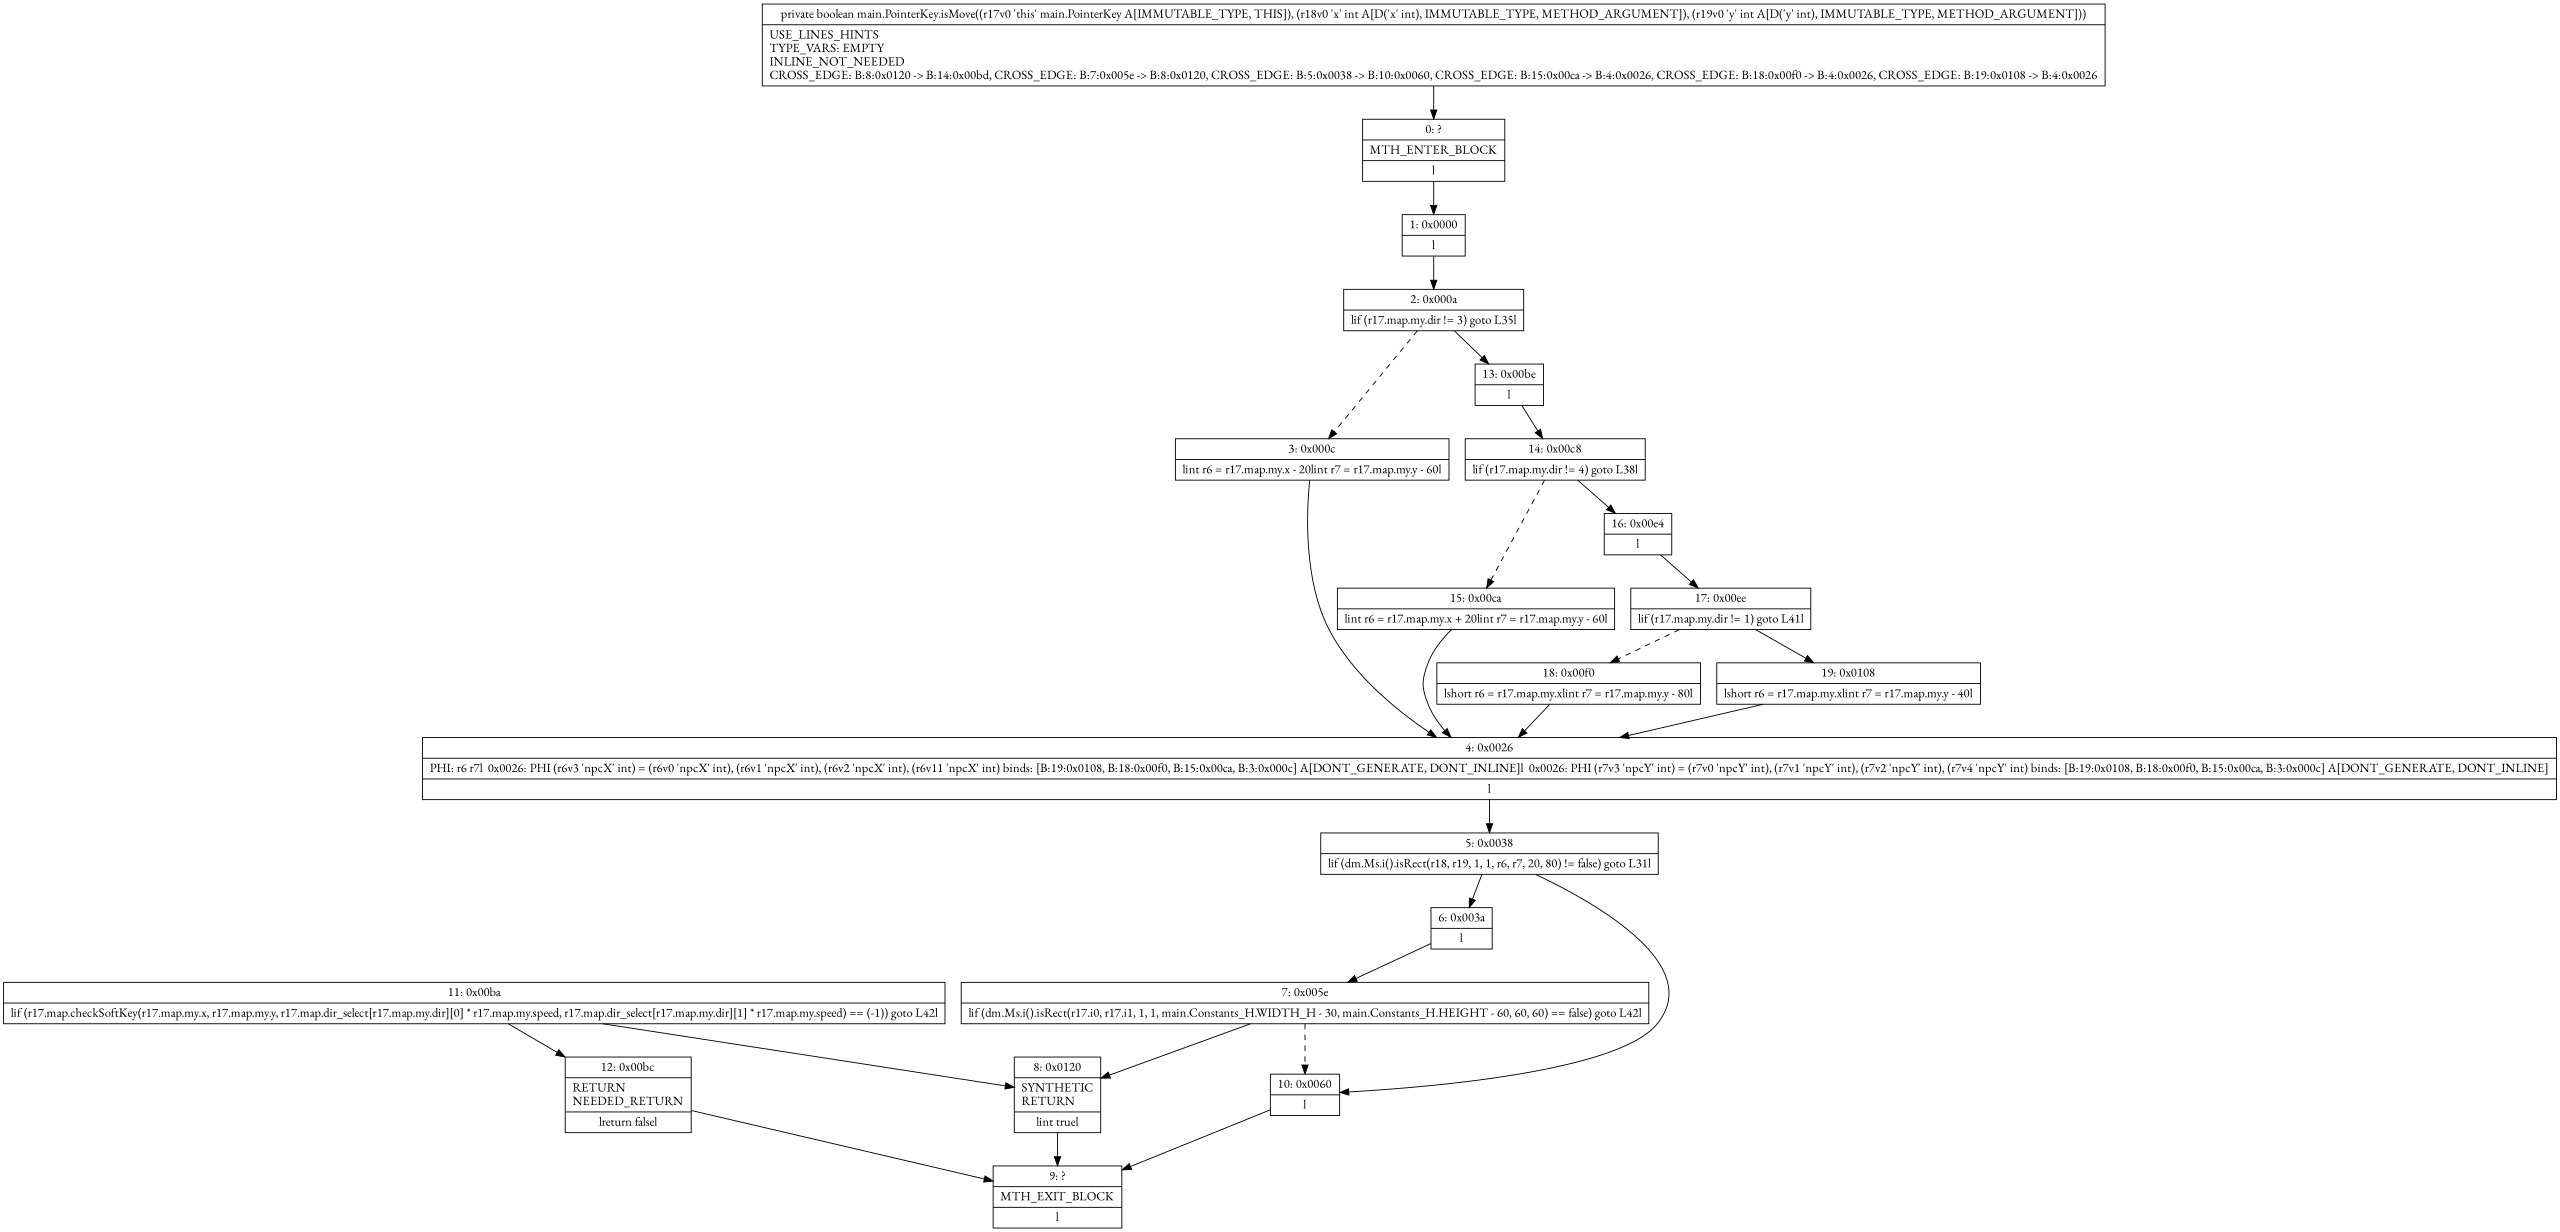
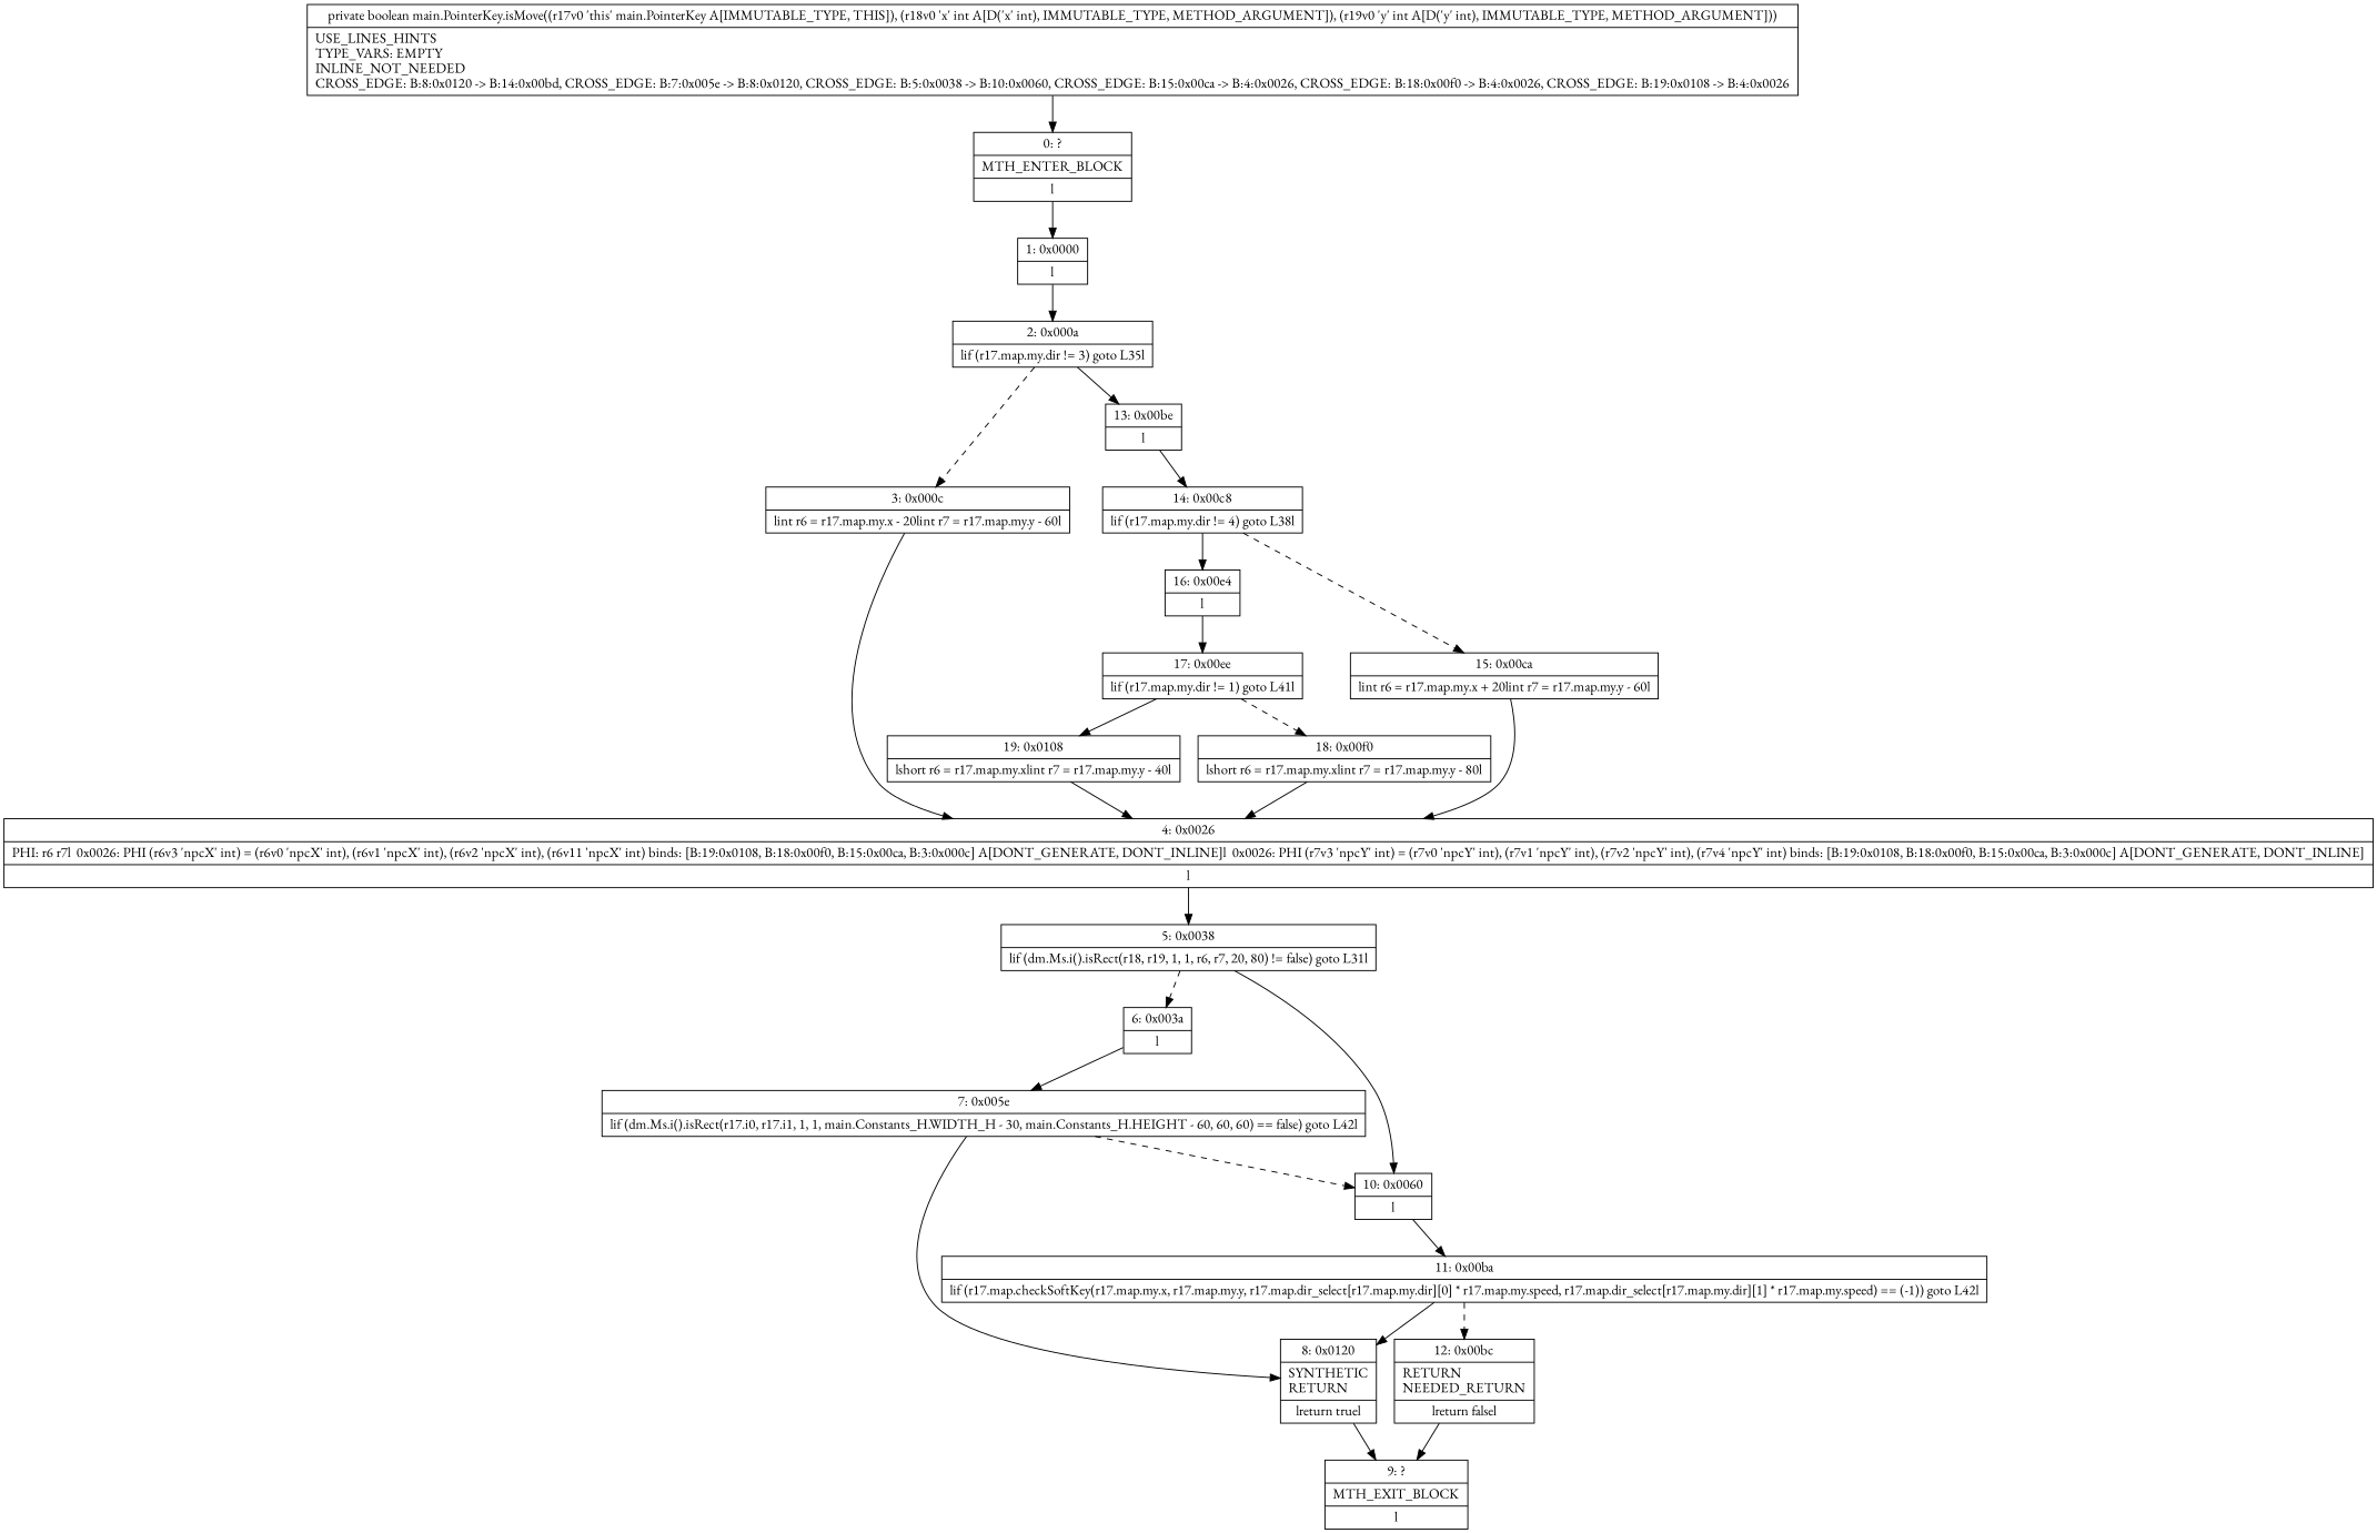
  digraph {
    fontname="EB Garamond"
    node [fontname="EB Garamond" shape=record]
    edge [fontname="EB Garamond"]
    n1 [label="{0\:\ ?|MTH_ENTER_BLOCK\l|l}"]
    n2 [label="{1\:\ 0x0000|l}"]
    n3 [label="{2\:\ 0x000a|lif (r17.map.my.dir != 3) goto L35l}"]
    n4 [label="{3\:\ 0x000c|lint r6 = r17.map.my.x \- 20lint r7 = r17.map.my.y \- 60l}"]
    n5 [label="{13\:\ 0x00be|l}"]
    n6 [label="{4\:\ 0x0026|PHI: r6 r7l  0x0026: PHI (r6v3 'npcX' int) = (r6v0 'npcX' int), (r6v1 'npcX' int), (r6v2 'npcX' int), (r6v11 'npcX' int) binds: [B:19:0x0108, B:18:0x00f0, B:15:0x00ca, B:3:0x000c] A[DONT_GENERATE, DONT_INLINE]l  0x0026: PHI (r7v3 'npcY' int) = (r7v0 'npcY' int), (r7v1 'npcY' int), (r7v2 'npcY' int), (r7v4 'npcY' int) binds: [B:19:0x0108, B:18:0x00f0, B:15:0x00ca, B:3:0x000c] A[DONT_GENERATE, DONT_INLINE]\l|l}"]
    n7 [label="{14\:\ 0x00c8|lif (r17.map.my.dir != 4) goto L38l}"]
    n8 [label="{5\:\ 0x0038|lif (dm.Ms.i().isRect(r18, r19, 1, 1, r6, r7, 20, 80) != false) goto L31l}"]
    n9 [label="{6\:\ 0x003a|l}"]
    n10 [label="{10\:\ 0x0060|l}"]
    n11 [label="{7\:\ 0x005e|lif (dm.Ms.i().isRect(r17.i0, r17.i1, 1, 1, main.Constants_H.WIDTH_H \- 30, main.Constants_H.HEIGHT \- 60, 60, 60) == false) goto L42l}"]
    n12 [label="{11\:\ 0x00ba|lif (r17.map.checkSoftKey(r17.map.my.x, r17.map.my.y, r17.map.dir_select[r17.map.my.dir][0] * r17.map.my.speed, r17.map.dir_select[r17.map.my.dir][1] * r17.map.my.speed) == (\-1)) goto L42l}"]
-   n13 [label="{8\:\ 0x0120|SYNTHETIC\lRETURN\l|lint truel}"]
+   n13 [label="{8\:\ 0x0120|SYNTHETIC\lRETURN\l|lreturn truel}"]
    n14 [label="{9\:\ ?|MTH_EXIT_BLOCK\l|l}"]
    n15 [label="{12\:\ 0x00bc|RETURN\lNEEDED_RETURN\l|lreturn falsel}"]
    n16 [label="{15\:\ 0x00ca|lint r6 = r17.map.my.x + 20lint r7 = r17.map.my.y \- 60l}"]
    n17 [label="{16\:\ 0x00e4|l}"]
    n18 [label="{17\:\ 0x00ee|lif (r17.map.my.dir != 1) goto L41l}"]
    n19 [label="{18\:\ 0x00f0|lshort r6 = r17.map.my.xlint r7 = r17.map.my.y \- 80l}"]
    n20 [label="{19\:\ 0x0108|lshort r6 = r17.map.my.xlint r7 = r17.map.my.y \- 40l}"]
    n21 [label="{private boolean main.PointerKey.isMove((r17v0 'this' main.PointerKey A[IMMUTABLE_TYPE, THIS]), (r18v0 'x' int A[D('x' int), IMMUTABLE_TYPE, METHOD_ARGUMENT]), (r19v0 'y' int A[D('y' int), IMMUTABLE_TYPE, METHOD_ARGUMENT]))  | USE_LINES_HINTS\lTYPE_VARS: EMPTY\lINLINE_NOT_NEEDED\lCROSS_EDGE: B:8:0x0120 \-\> B:14:0x00bd, CROSS_EDGE: B:7:0x005e \-\> B:8:0x0120, CROSS_EDGE: B:5:0x0038 \-\> B:10:0x0060, CROSS_EDGE: B:15:0x00ca \-\> B:4:0x0026, CROSS_EDGE: B:18:0x00f0 \-\> B:4:0x0026, CROSS_EDGE: B:19:0x0108 \-\> B:4:0x0026\l}"]
    n1 -> n2
    n2 -> n3
    n3 -> n4 [style=dashed]
    n3 -> n5
    n4 -> n6
    n5 -> n7
    n6 -> n8
    n7 -> n16 [style=dashed]
    n7 -> n17
-   n8 -> n9 [style=solid]
+   n8 -> n9 [style=dashed]
    n8 -> n10
    n9 -> n11
-   n10 -> n14
+   n10 -> n12
    n11 -> n10 [style=dashed]
    n11 -> n13
    n12 -> n13
-   n12 -> n15 [style=solid]
+   n12 -> n15 [style=dashed]
    n13 -> n14
    n15 -> n14
    n16 -> n6
    n17 -> n18
    n18 -> n19 [style=dashed]
    n18 -> n20
    n19 -> n6
    n20 -> n6
    n21 -> n1
  }
